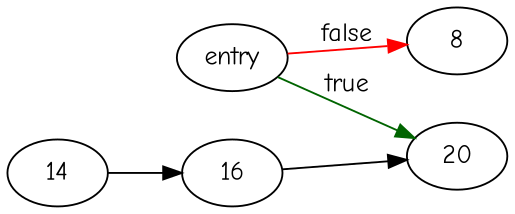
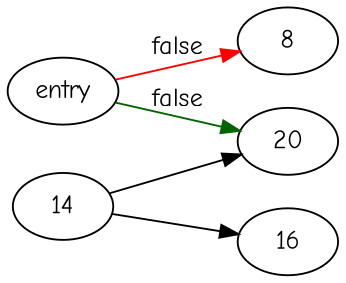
  digraph {
    fontname="Comic Neue"
    rankdir=LR
    node [fontname="Comic Neue"]
    edge [fontname="Comic Neue"]
    n1 [label=entry]
    8
    20
    14
    16
    n1 -> 8 [color=red label=false]
-   n1 -> 20 [color=darkgreen label=true]
+   n1 -> 20 [color=darkgreen label=false]
    14 -> 16
-   16 -> 20
+   14 -> 20
  }
